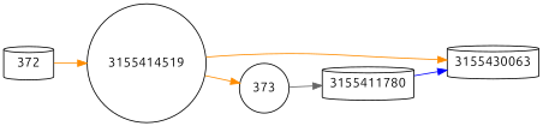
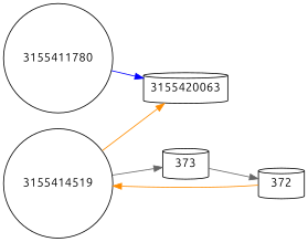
  strict digraph {
    fontname=Ubuntu
    rankdir=LR
    node [fontname=Ubuntu shape=cylinder]
    edge [color=darkorange fontname=Ubuntu]
-   3155411780
-   3155420063 [label=3155430063]
+   3155411780 [shape=circle]
+   3155420063
    3155414519 [shape=circle]
-   373 [shape=circle]
+   373
    372
    3155411780 -> 3155420063 [color=blue]
    3155414519 -> 3155420063
-   3155414519 -> 373
-   373 -> 3155411780 [color=gray40]
+   3155414519 -> 373 [color=gray40]
+   373 -> 372 [color=gray40]
    372 -> 3155414519
  }
